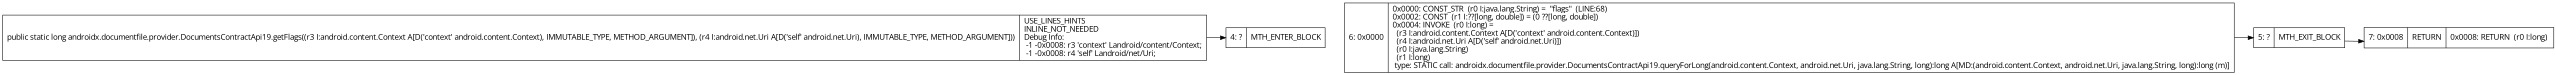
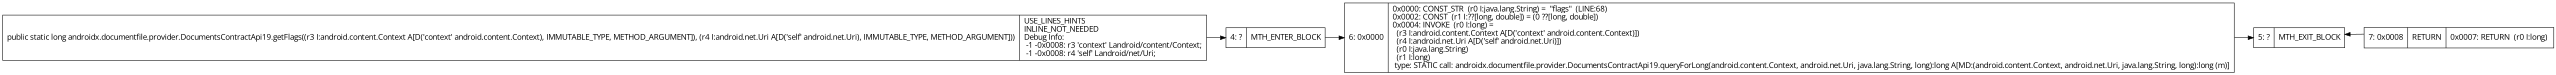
  digraph {
    fontname="Open Sans"
    rankdir=LR
    node [fontname="Open Sans" shape=record]
    edge [fontname="Open Sans"]
    n1 [label="{4\:\ ?|MTH_ENTER_BLOCK\l}"]
    n2 [label="{6\:\ 0x0000|0x0000: CONST_STR  (r0 I:java.lang.String) =  \"flags\"  (LINE:68)\l0x0002: CONST  (r1 I:??[long, double]) = (0 ??[long, double]) \l0x0004: INVOKE  (r0 I:long) = \l  (r3 I:android.content.Context A[D('context' android.content.Context)])\l  (r4 I:android.net.Uri A[D('self' android.net.Uri)])\l  (r0 I:java.lang.String)\l  (r1 I:long)\l type: STATIC call: androidx.documentfile.provider.DocumentsContractApi19.queryForLong(android.content.Context, android.net.Uri, java.lang.String, long):long A[MD:(android.content.Context, android.net.Uri, java.lang.String, long):long (m)]\l}"]
    n3 [label="{5\:\ ?|MTH_EXIT_BLOCK\l}"]
-   n4 [label="{7\:\ 0x0008|RETURN\l|0x0008: RETURN  (r0 I:long) \l}"]
+   n4 [label="{7\:\ 0x0008|RETURN\l|0x0007: RETURN  (r0 I:long) \l}"]
    n5 [label="{public static long androidx.documentfile.provider.DocumentsContractApi19.getFlags((r3 I:android.content.Context A[D('context' android.content.Context), IMMUTABLE_TYPE, METHOD_ARGUMENT]), (r4 I:android.net.Uri A[D('self' android.net.Uri), IMMUTABLE_TYPE, METHOD_ARGUMENT]))  | USE_LINES_HINTS\lINLINE_NOT_NEEDED\lDebug Info:\l  \-1 \-0x0008: r3 'context' Landroid\/content\/Context;\l  \-1 \-0x0008: r4 'self' Landroid\/net\/Uri;\l}"]
+   n1 -> n2
    n2 -> n3
-   n3 -> n4
+   n4 -> n3
    n5 -> n1
  }
